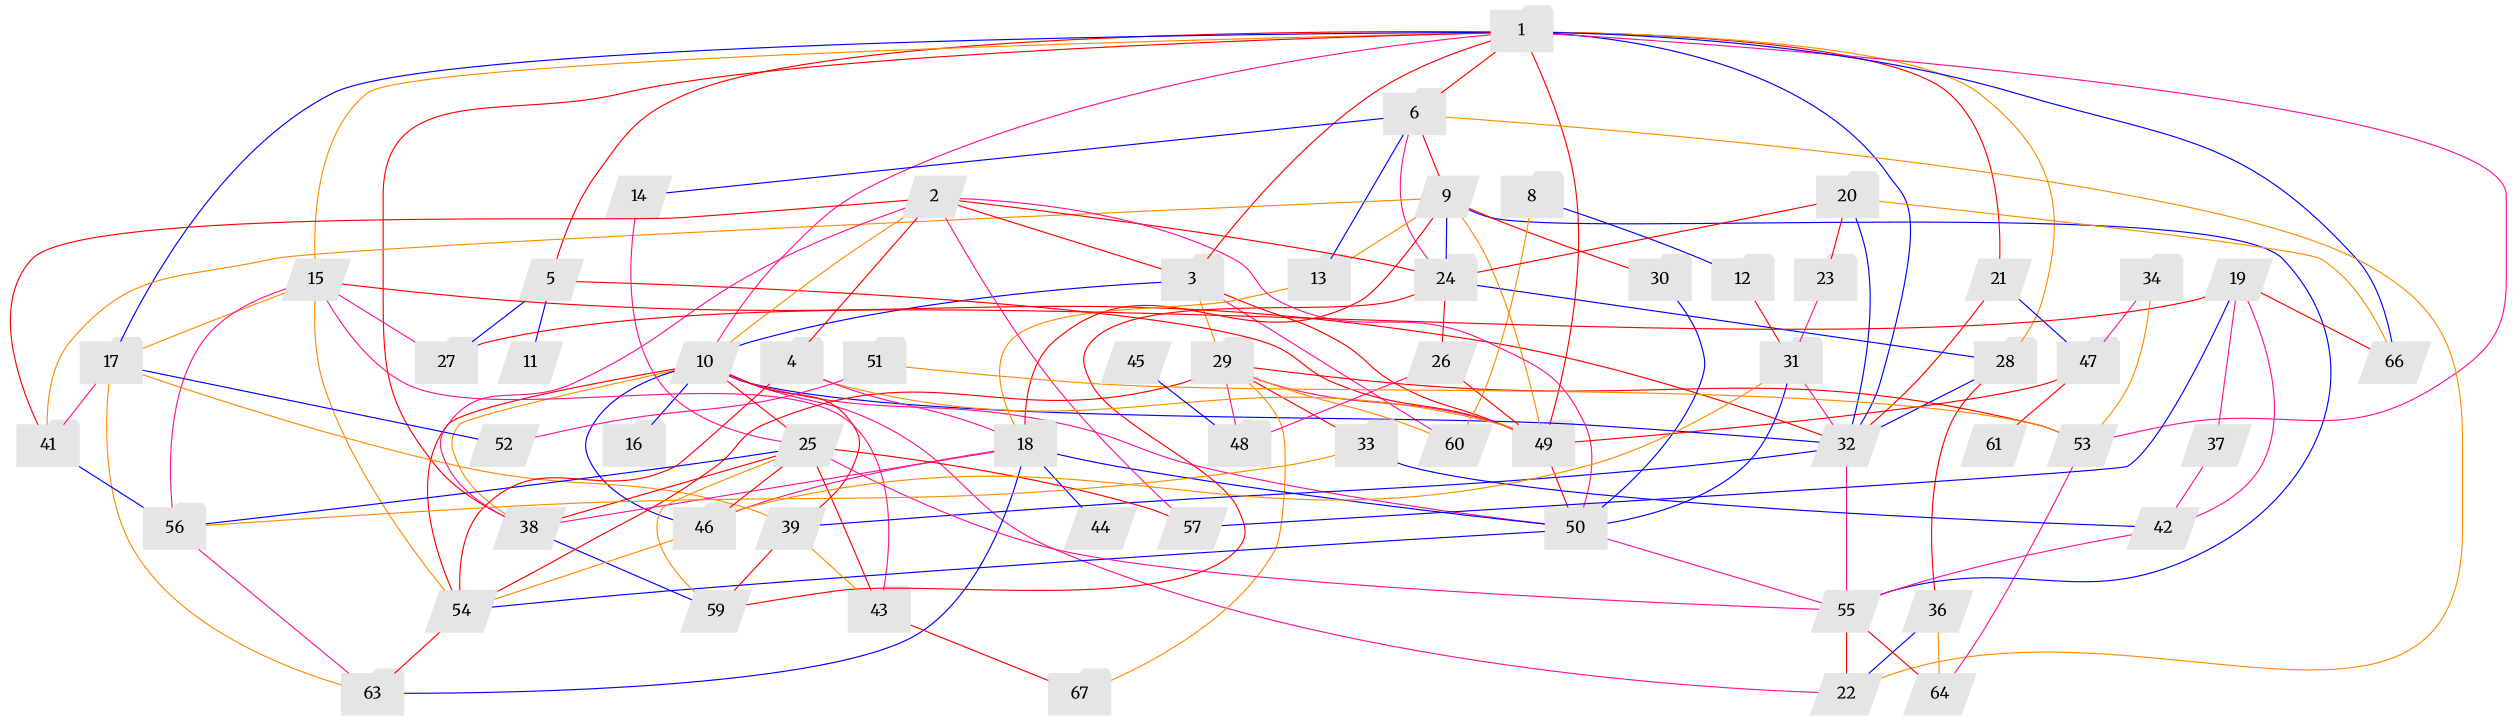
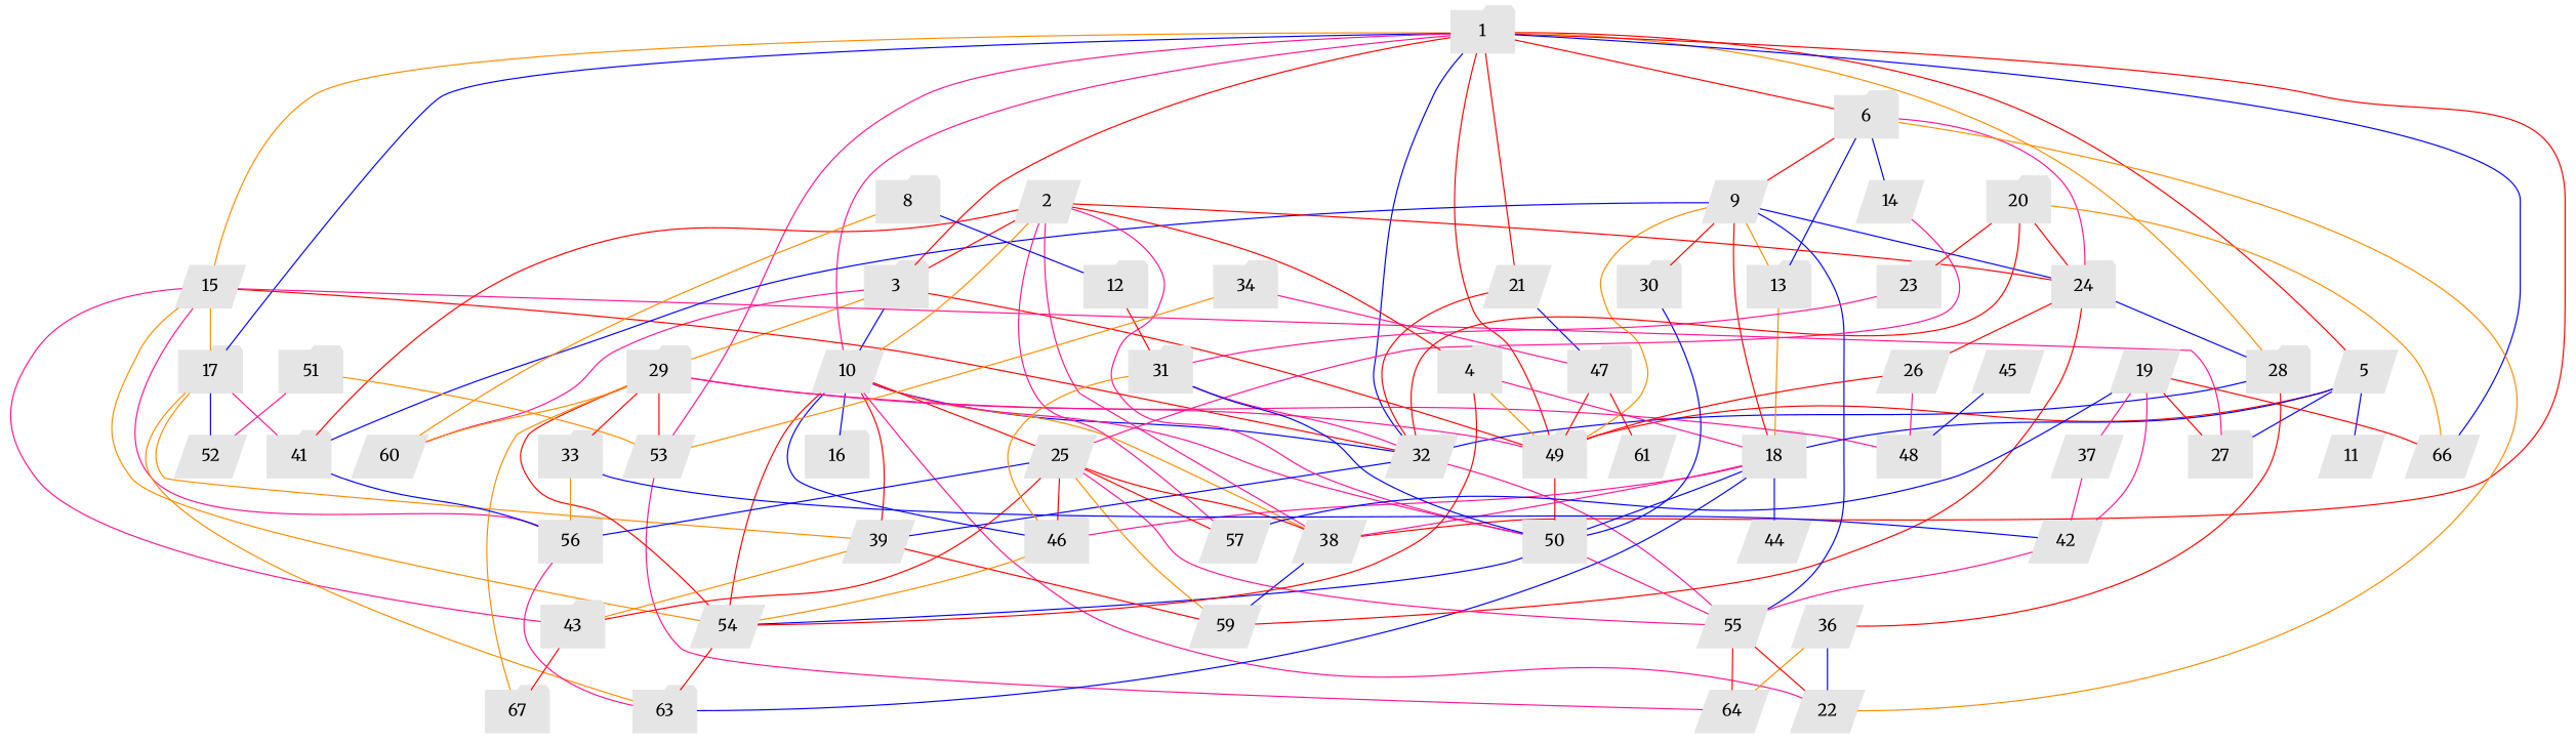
  graph {
    fontname=Merriweather
    node [color=gray90 fontname=Merriweather shape=folder style=filled]
    edge [color=red fontname=Merriweather weight=1.0]
    1
    3
    5 [shape=parallelogram]
    6
    10 [shape=parallelogram]
    15 [shape=parallelogram]
    17
    21 [shape=parallelogram]
    28
    32 [shape=parallelogram]
    38 [shape=parallelogram]
    49
    53 [shape=parallelogram]
    66 [shape=parallelogram]
    29
    60 [shape=parallelogram]
    18
    11 [shape=parallelogram]
    27
    24
    9 [shape=parallelogram]
    13
    14 [shape=parallelogram]
    n24 [label=22 shape=parallelogram]
    50
    54 [shape=parallelogram]
    16
    25 [shape=parallelogram]
    39 [shape=parallelogram]
    46
    43
    56
    41
    52 [shape=parallelogram]
    63
    47
    36 [shape=parallelogram]
    55 [shape=parallelogram]
    59 [shape=parallelogram]
    64 [shape=parallelogram]
    2 [shape=parallelogram]
    4
    57 [shape=parallelogram]
    26 [shape=parallelogram]
    48
    33
    67
    44 [shape=parallelogram]
    30
    8
    12
    31
    19 [shape=parallelogram]
    37 [shape=parallelogram]
    42 [shape=parallelogram]
    20
    23
    61 [shape=parallelogram]
    51
    34
    45 [shape=parallelogram]
    1 -- 3
    1 -- 5
    1 -- 6
    1 -- 10 [color=deeppink]
    1 -- 15 [color=darkorange]
    1 -- 17 [color=blue]
    1 -- 21
    1 -- 28 [color=darkorange]
    1 -- 32 [color=blue]
    1 -- 38
    1 -- 49
    1 -- 53 [color=deeppink]
    1 -- 66 [color=blue weight=2.0]
    3 -- 10 [color=blue]
    3 -- 49
    3 -- 29 [color=darkorange]
    3 -- 60 [color=deeppink]
    5 -- 49
+   5 -- 18 [color=blue weight=2.0]
    5 -- 11 [color=blue]
    5 -- 27 [color=blue]
    6 -- 24 [color=deeppink]
    6 -- 9
    6 -- 13 [color=blue]
    6 -- 14 [color=blue]
    6 -- n24 [color=darkorange]
    10 -- 32 [color=blue]
    10 -- 38 [color=darkorange weight=2.0]
    10 -- n24 [color=deeppink]
    10 -- 50 [color=deeppink]
    10 -- 54
    10 -- 16 [color=blue]
    10 -- 25
    10 -- 39 [weight=2.0]
    10 -- 46 [color=blue]
    15 -- 17 [color=darkorange]
    15 -- 32
    15 -- 27 [color=deeppink]
    15 -- 54 [color=darkorange]
    15 -- 43 [color=deeppink]
    15 -- 56 [color=deeppink]
    17 -- 39 [color=darkorange]
    17 -- 41 [color=deeppink]
    17 -- 52 [color=blue]
    17 -- 63 [color=darkorange]
    21 -- 32
    21 -- 47 [color=blue]
    28 -- 32 [color=blue]
    28 -- 36
    32 -- 39 [color=blue]
    32 -- 55 [color=deeppink]
    38 -- 59 [color=blue]
    49 -- 50
    53 -- 64 [color=deeppink]
    29 -- 49 [color=deeppink weight=2.0]
    29 -- 53
    29 -- 60 [color=darkorange]
    29 -- 54
    29 -- 48 [color=deeppink]
    29 -- 33
    29 -- 67 [color=darkorange]
    18 -- 38 [color=deeppink]
    18 -- 50 [color=blue]
    18 -- 46 [color=deeppink]
    18 -- 63 [color=blue]
    18 -- 44 [color=blue]
    24 -- 28 [color=blue]
    24 -- 59
    24 -- 26
    9 -- 49 [color=darkorange]
    9 -- 18
    9 -- 24 [color=blue]
    9 -- 13 [color=darkorange]
-   9 -- 41 [color=darkorange]
+   9 -- 41 [color=blue]
    9 -- 55 [color=blue]
    9 -- 30
    13 -- 18 [color=darkorange]
    14 -- 25 [color=deeppink]
    50 -- 54 [color=blue]
    50 -- 55 [color=deeppink]
    54 -- 63
    25 -- 38
    25 -- 46
    25 -- 43
    25 -- 56 [color=blue]
    25 -- 55 [color=deeppink]
    25 -- 59 [color=darkorange]
    25 -- 57
    39 -- 43 [color=darkorange]
    39 -- 59
    46 -- 54 [color=darkorange]
    43 -- 67
    56 -- 63 [color=deeppink]
    41 -- 56 [color=blue]
    47 -- 49
    47 -- 61
    36 -- n24 [color=blue]
    36 -- 64 [color=darkorange]
    55 -- n24
    55 -- 64
    2 -- 3
    2 -- 10 [color=darkorange]
    2 -- 38 [color=deeppink]
    2 -- 24
    2 -- 50 [color=deeppink]
    2 -- 41
    2 -- 4
    2 -- 57 [color=deeppink]
    4 -- 49 [color=darkorange]
    4 -- 18 [color=deeppink]
    4 -- 54
    26 -- 49
    26 -- 48 [color=deeppink]
    33 -- 56 [color=darkorange]
    33 -- 42 [color=blue]
    30 -- 50 [color=blue]
    8 -- 60 [color=darkorange]
    8 -- 12 [color=blue]
    12 -- 31
    31 -- 32 [color=deeppink]
    31 -- 50 [color=blue]
    31 -- 46 [color=darkorange]
    19 -- 66
    19 -- 27
    19 -- 57 [color=blue]
    19 -- 37 [color=deeppink]
    19 -- 42 [color=deeppink]
    37 -- 42 [color=deeppink]
    42 -- 55 [color=deeppink]
-   20 -- 32 [color=blue]
+   20 -- 32
    20 -- 66 [color=darkorange]
    20 -- 24
    20 -- 23
    23 -- 31 [color=deeppink]
    51 -- 53 [color=darkorange]
    51 -- 52 [color=deeppink]
    34 -- 53 [color=darkorange]
    34 -- 47 [color=deeppink]
    45 -- 48 [color=blue]
  }
